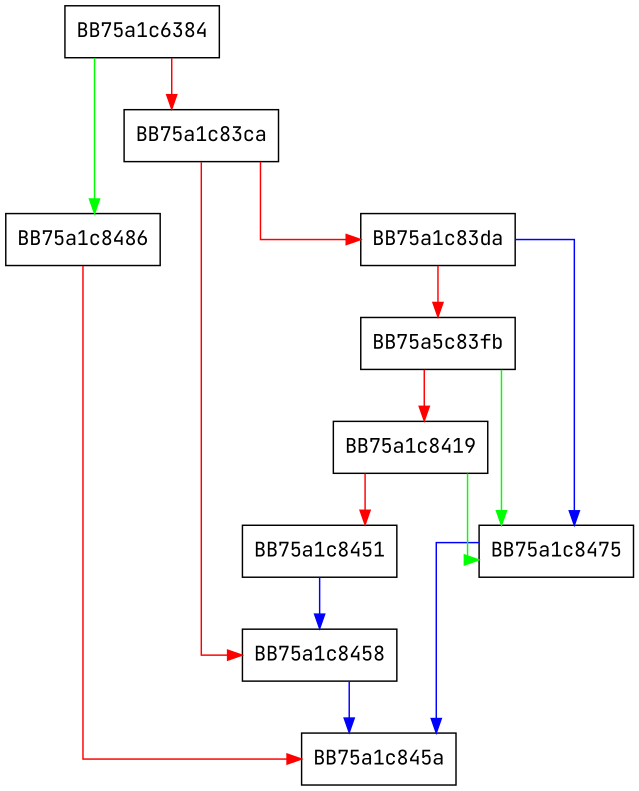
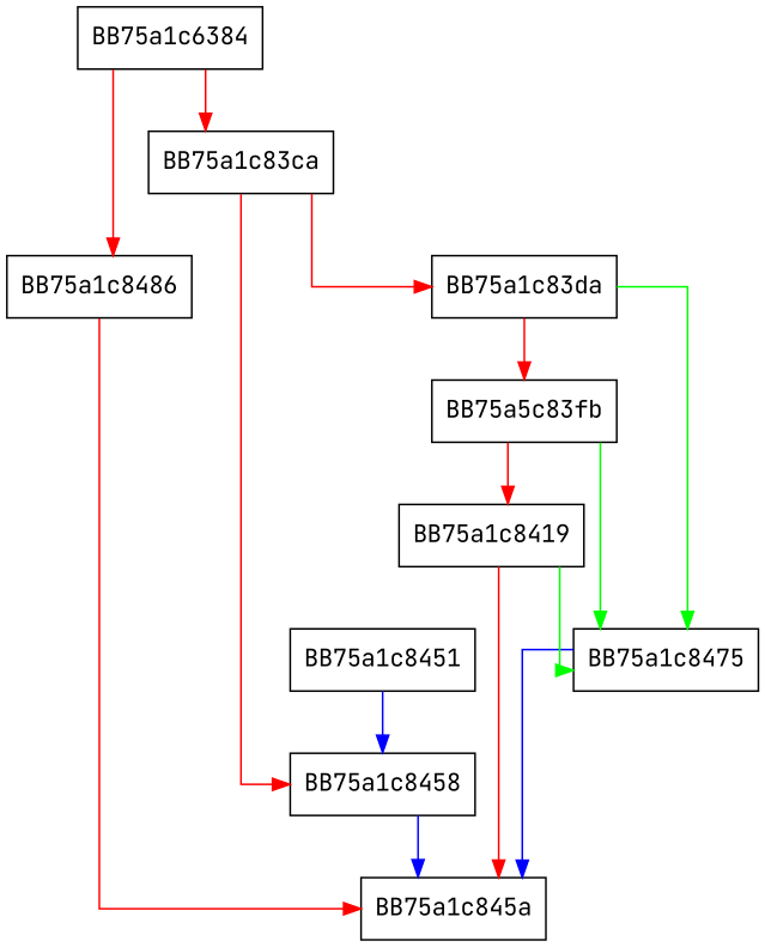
  digraph {
    fontname="JetBrains Mono"
    splines=ortho
    node [fontname="JetBrains Mono" shape=box]
    edge [color=red fontname="JetBrains Mono"]
    n1 [label=BB75a1c6384]
    BB75a1c8486
    BB75a1c83ca
    BB75a1c845a
    BB75a1c8458
    BB75a1c83da
    BB75a1c8475
    n8 [label=BB75a5c83fb]
    BB75a1c8419
    BB75a1c8451
-   n1 -> BB75a1c8486 [color=green]
+   n1 -> BB75a1c8486
    n1 -> BB75a1c83ca
    BB75a1c8486 -> BB75a1c845a
    BB75a1c83ca -> BB75a1c8458
    BB75a1c83ca -> BB75a1c83da
    BB75a1c8458 -> BB75a1c845a [color=blue]
-   BB75a1c83da -> BB75a1c8475 [color=blue]
+   BB75a1c83da -> BB75a1c8475 [color=green]
    BB75a1c83da -> n8
    BB75a1c8475 -> BB75a1c845a [color=blue]
    n8 -> BB75a1c8475 [color=green]
    n8 -> BB75a1c8419
    BB75a1c8419 -> BB75a1c8475 [color=green]
-   BB75a1c8419 -> BB75a1c8451
+   BB75a1c8419 -> BB75a1c845a
    BB75a1c8451 -> BB75a1c8458 [color=blue]
  }
